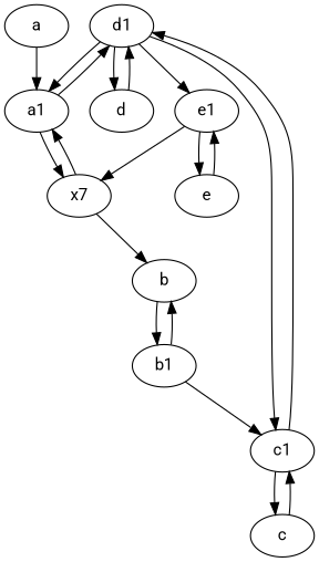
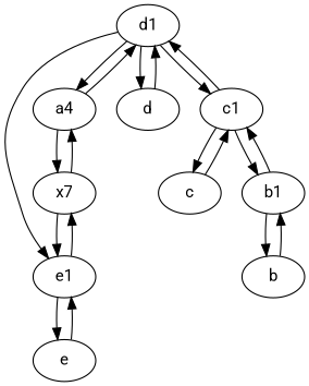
  digraph {
    fontname=Roboto
    node [fontname=Roboto]
    edge [fontname=Roboto]
    d1
-   a1
+   a1 [label=a4]
    c1
    d
    e1
    n6 [label=x7]
    b1
    c
    b
    e
-   a
    d1 -> a1
    d1 -> c1
    d1 -> d
    d1 -> e1
    a1 -> d1
    a1 -> n6
    c1 -> d1
+   c1 -> b1
    c1 -> c
    d -> d1
    e1 -> n6
    e1 -> e
    n6 -> a1
-   n6 -> b
+   n6 -> e1
    b1 -> c1
    b1 -> b
    c -> c1
    b -> b1
    e -> e1
-   a -> a1
  }
